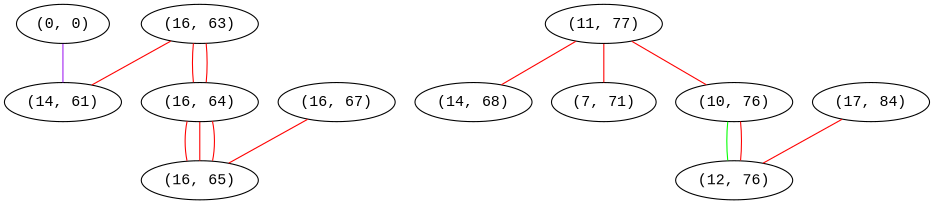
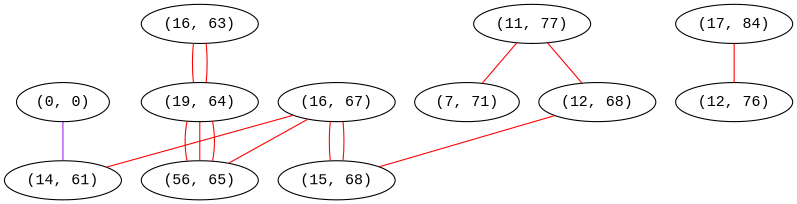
  graph {
    fontname="Liberation Mono"
    node [fontname="Liberation Mono"]
    edge [color=red fontname="Liberation Mono" weight=1]
    "(0, 0)"
    "(14, 61)"
    "(16, 63)"
-   "(16, 64)"
-   "(16, 65)"
-   "(12, 68)" [label="(14, 68)"]
+   "(16, 64)" [label="(19, 64)"]
+   "(16, 65)" [label="(56, 65)"]
+   "(12, 68)"
+   "(15, 68)"
    "(16, 67)"
    n9 [label="(11, 77)"]
    "(7, 71)"
-   "(10, 76)"
    n12 [label="(12, 76)"]
    "(17, 84)"
    "(0, 0)" -- "(14, 61)" [color=purple weight=4]
-   "(16, 63)" -- "(14, 61)"
+   "(16, 67)" -- "(14, 61)"
    "(16, 63)" -- "(16, 64)"
    "(16, 63)" -- "(16, 64)"
    "(16, 64)" -- "(16, 65)"
    "(16, 64)" -- "(16, 65)"
    "(16, 64)" -- "(16, 65)"
+   "(12, 68)" -- "(15, 68)"
    "(16, 67)" -- "(16, 65)"
+   "(16, 67)" -- "(15, 68)"
+   "(16, 67)" -- "(15, 68)"
    n9 -- "(12, 68)"
    n9 -- "(7, 71)"
-   n9 -- "(10, 76)"
-   "(10, 76)" -- n12 [color=green weight=2]
-   "(10, 76)" -- n12
    "(17, 84)" -- n12
  }
